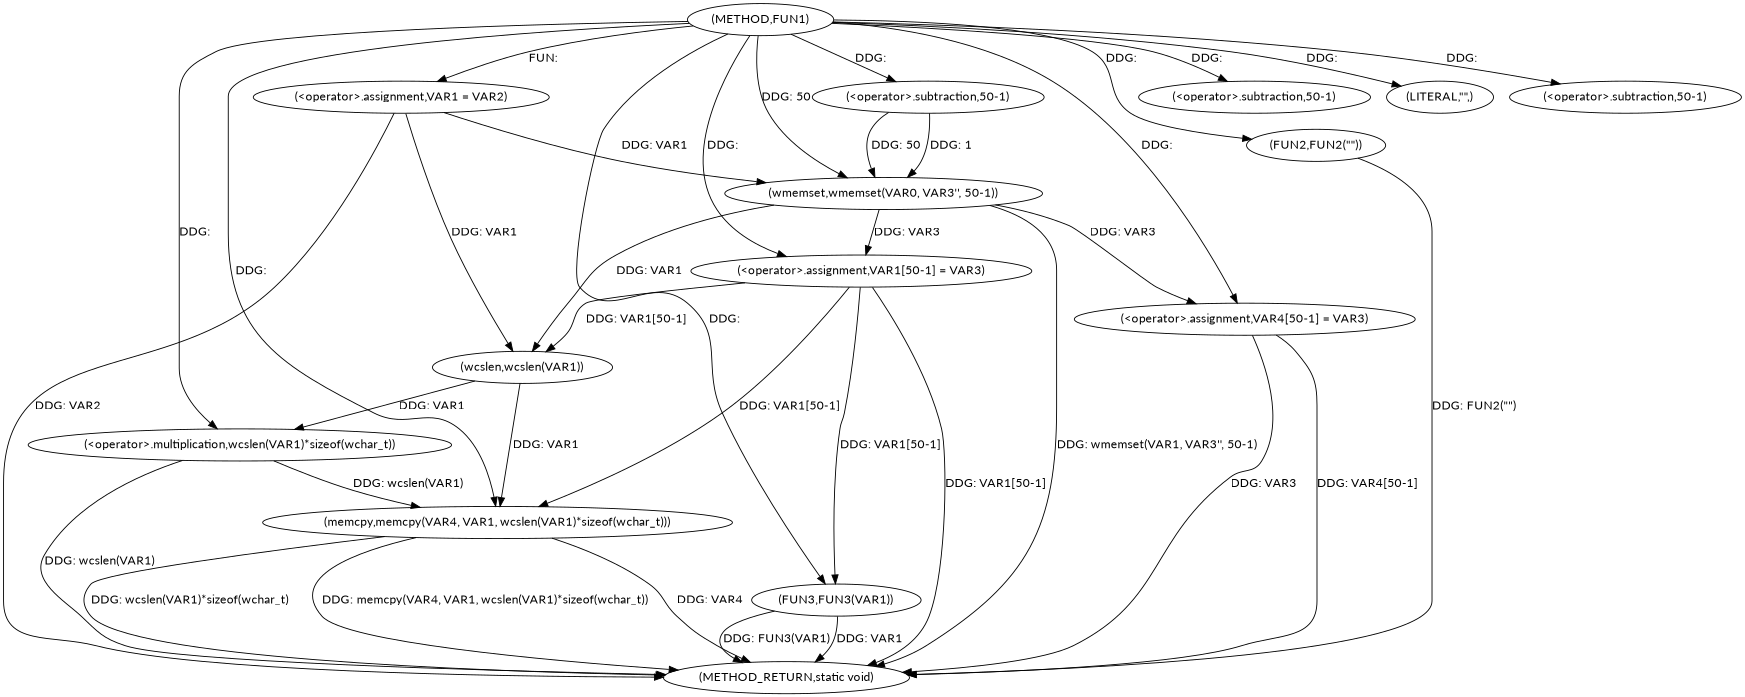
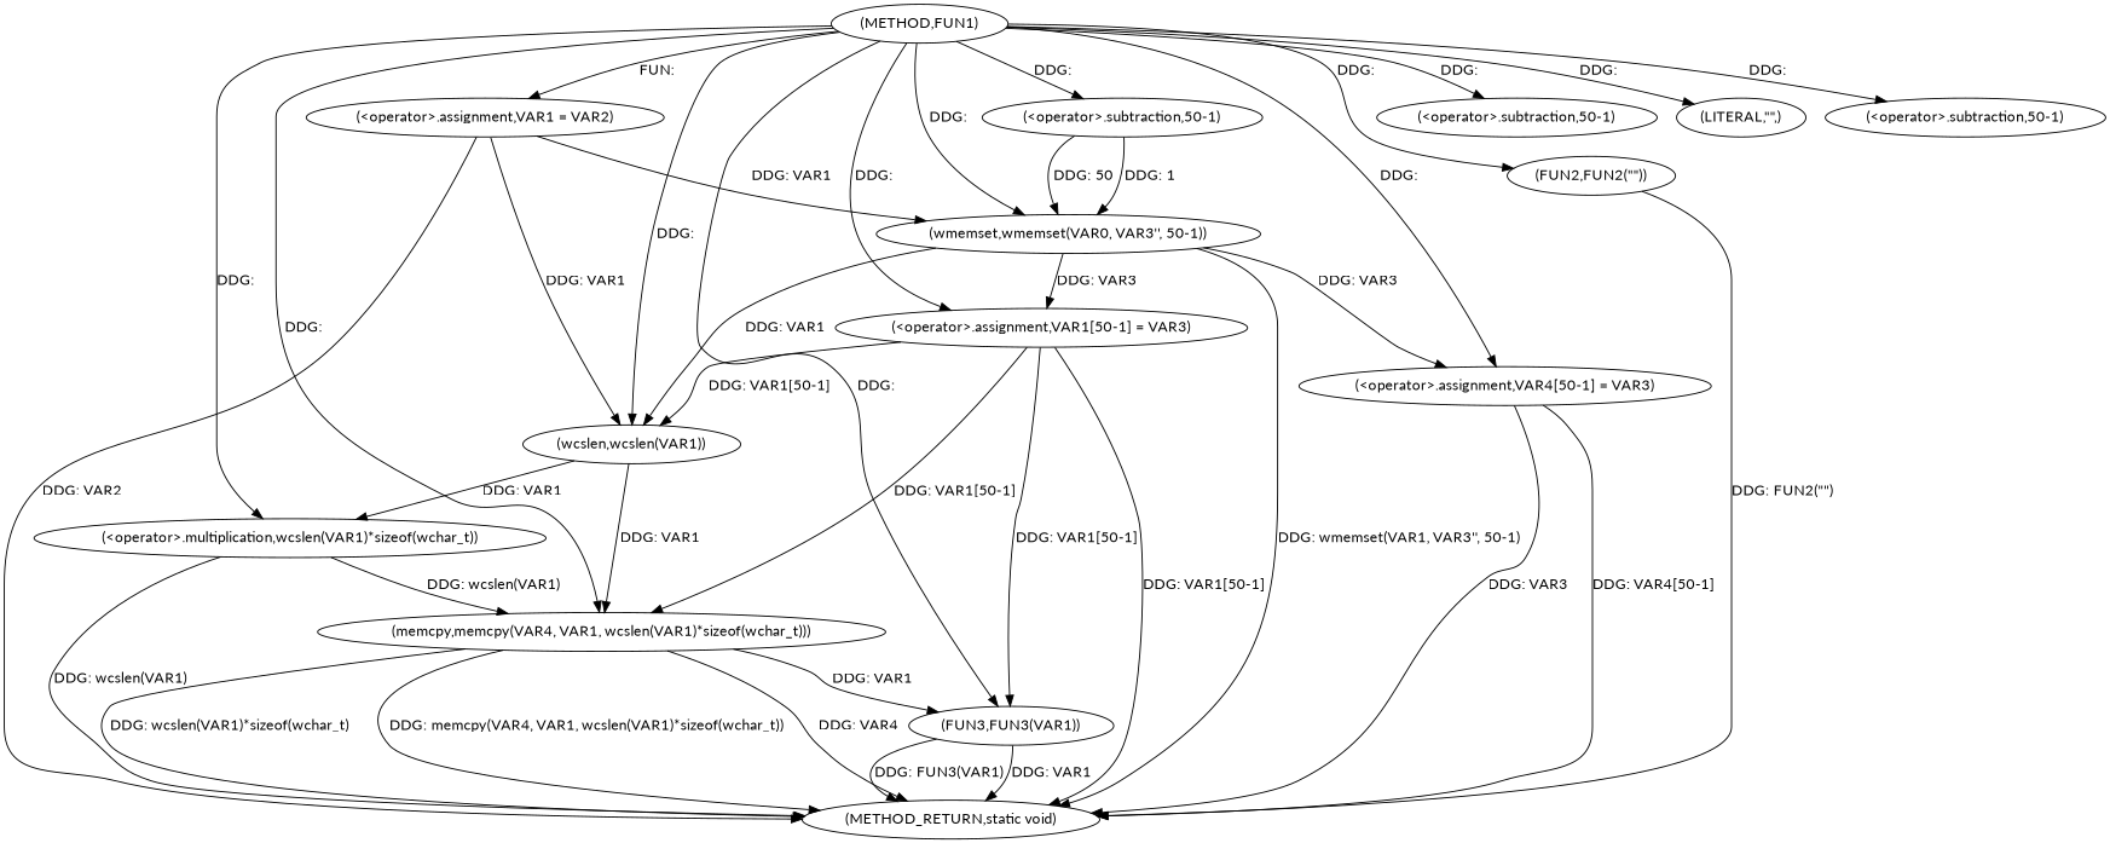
  digraph {
    fontname=Lato
    node [fontname=Lato]
    edge [fontname=Lato]
    n1 [label="(METHOD,FUN1)"]
    n2 [label="(<operator>.assignment,VAR1 = VAR2)"]
    n3 [label="(wmemset,wmemset(VAR0, VAR3'', 50-1))"]
    n4 [label="(<operator>.subtraction,50-1)"]
    n5 [label="(<operator>.assignment,VAR1[50-1] = VAR3)"]
    n6 [label="(<operator>.subtraction,50-1)"]
    n7 [label="(FUN2,FUN2(\"\"))"]
    n8 [label="(LITERAL,\"\",)"]
    n9 [label="(memcpy,memcpy(VAR4, VAR1, wcslen(VAR1)*sizeof(wchar_t)))"]
    n10 [label="(<operator>.multiplication,wcslen(VAR1)*sizeof(wchar_t))"]
    n11 [label="(wcslen,wcslen(VAR1))"]
    n12 [label="(<operator>.assignment,VAR4[50-1] = VAR3)"]
    n13 [label="(<operator>.subtraction,50-1)"]
    n14 [label="(FUN3,FUN3(VAR1))"]
    n15 [label="(METHOD_RETURN,static void)"]
    n1 -> n2 [label="FUN: "]
-   n1 -> n3 [label="DDG: 50"]
+   n1 -> n3 [label="DDG: "]
    n1 -> n4 [label="DDG: "]
    n1 -> n5 [label="DDG: "]
    n1 -> n6 [label="DDG: "]
    n1 -> n7 [label="DDG: "]
    n1 -> n8 [label="DDG: "]
    n1 -> n9 [label="DDG: "]
    n1 -> n10 [label="DDG: "]
+   n1 -> n11 [label="DDG: "]
    n1 -> n12 [label="DDG: "]
    n1 -> n13 [label="DDG: "]
    n1 -> n14 [label="DDG: "]
    n2 -> n3 [label="DDG: VAR1"]
    n2 -> n11 [label="DDG: VAR1"]
    n2 -> n15 [label="DDG: VAR2"]
    n3 -> n5 [label="DDG: VAR3"]
    n3 -> n11 [label="DDG: VAR1"]
    n3 -> n12 [label="DDG: VAR3"]
    n3 -> n15 [label="DDG: wmemset(VAR1, VAR3'', 50-1)"]
    n4 -> n3 [label="DDG: 50"]
    n4 -> n3 [label="DDG: 1"]
    n5 -> n9 [label="DDG: VAR1[50-1]"]
    n5 -> n11 [label="DDG: VAR1[50-1]"]
    n5 -> n14 [label="DDG: VAR1[50-1]"]
    n5 -> n15 [label="DDG: VAR1[50-1]"]
    n7 -> n15 [label="DDG: FUN2(\"\")"]
+   n9 -> n14 [label="DDG: VAR1"]
    n9 -> n15 [label="DDG: wcslen(VAR1)*sizeof(wchar_t)"]
    n9 -> n15 [label="DDG: memcpy(VAR4, VAR1, wcslen(VAR1)*sizeof(wchar_t))"]
    n9 -> n15 [label="DDG: VAR4"]
    n10 -> n9 [label="DDG: wcslen(VAR1)"]
    n10 -> n15 [label="DDG: wcslen(VAR1)"]
    n11 -> n9 [label="DDG: VAR1"]
    n11 -> n10 [label="DDG: VAR1"]
    n12 -> n15 [label="DDG: VAR4[50-1]"]
    n12 -> n15 [label="DDG: VAR3"]
    n14 -> n15 [label="DDG: FUN3(VAR1)"]
    n14 -> n15 [label="DDG: VAR1"]
  }
